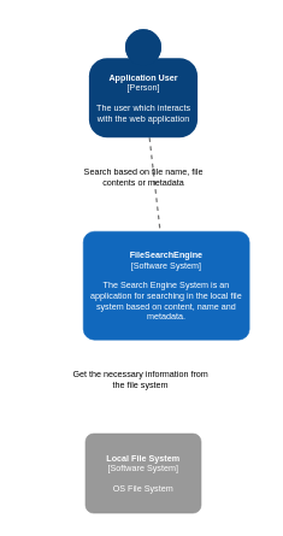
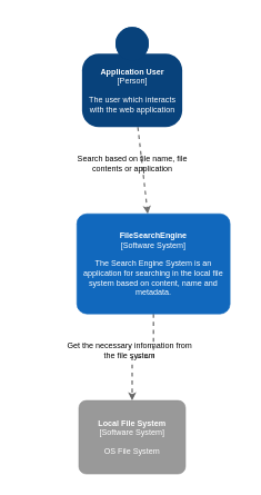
  <mxCell id="0" />
  <mxCell id="1" parent="0" />
  <mxCell id="2" value="" style="rounded=0;whiteSpace=wrap;html=1;strokeColor=none;" vertex="1" parent="1"><mxGeometry x="20" y="20" width="350" height="700" as="geometry" /></mxCell>
- <mxCell id="4" style="edgeStyle=none;rounded=0;orthogonalLoop=1;jettySize=auto;html=1;dashed=1;strokeColor=#707070;strokeWidth=2;fontColor=#707070;endArrow=none;" parent="1" source="5" target="7" edge="1"><mxGeometry relative="1" as="geometry"><mxPoint x="197.811" y="320" as="targetPoint" /></mxGeometry></mxCell>
+ <mxCell id="3" style="edgeStyle=orthogonalEdgeStyle;rounded=0;orthogonalLoop=1;jettySize=auto;html=1;dashed=1;strokeWidth=2;fillColor=#f5f5f5;strokeColor=#666666;exitX=0.5;exitY=1;exitDx=0;exitDy=0;exitPerimeter=0;entryX=0.5;entryY=0;entryDx=0;entryDy=0;entryPerimeter=0;" parent="1" target="6" edge="1" source="7"><mxGeometry relative="1" as="geometry"><mxPoint x="133" y="390" as="sourcePoint" /><mxPoint x="195" y="560" as="targetPoint" /></mxGeometry></mxCell>
+ <mxCell id="4" style="edgeStyle=none;rounded=0;orthogonalLoop=1;jettySize=auto;html=1;dashed=1;strokeColor=#707070;strokeWidth=2;fontColor=#707070;" parent="1" source="5" target="7" edge="1"><mxGeometry relative="1" as="geometry"><mxPoint x="197.811" y="320" as="targetPoint" /></mxGeometry></mxCell>
  <mxCell id="5" value="&lt;b&gt;Application User&lt;/b&gt;&lt;div&gt;[Person]&lt;/div&gt;&lt;br&gt;&lt;div&gt;The user which interacts &#10;with the web application&lt;/div&gt;" style="html=1;dashed=0;whitespace=wrap;fillColor=#08427b;strokeColor=none;fontColor=#ffffff;shape=mxgraph.c4.person;align=center;metaEdit=1;points=[[0.5,0,0],[1,0.5,0],[1,0.75,0],[0.75,1,0],[0.5,1,0],[0.25,1,0],[0,0.75,0],[0,0.5,0]];metaData={&quot;c4Type&quot;:{&quot;editable&quot;:false}};" parent="1" vertex="1"><mxGeometry x="122.75" y="40" width="150.5" height="150" as="geometry" /></mxCell>
  <mxCell id="6" value="&lt;b&gt;Local File System&lt;/b&gt;&lt;div&gt;[Software System]&lt;/div&gt;&lt;br&gt;&lt;div&gt;OS File System&lt;/div&gt;" style="rounded=1;whiteSpace=wrap;html=1;labelBackgroundColor=none;fillColor=#999999;fontColor=#ffffff;align=center;arcSize=10;strokeColor=#8A8A8A;metaEdit=1;metaData={&quot;c4Type&quot;:{&quot;editable&quot;:false}};points=[[0.25,0,0],[0.5,0,0],[0.75,0,0],[1,0.25,0],[1,0.5,0],[1,0.75,0],[0.75,1,0],[0.5,1,0],[0.25,1,0],[0,0.75,0],[0,0.5,0],[0,0.25,0]];" parent="1" vertex="1"><mxGeometry x="118" y="600" width="160" height="110.0" as="geometry" /></mxCell>
  <mxCell id="7" value="&lt;b&gt;FileSearchEngine&lt;/b&gt;&lt;div&gt;[Software System]&lt;/div&gt;&lt;br&gt;&lt;div&gt;The Search Engine System is an application for searching in the local file system based on content, name and metadata.&lt;/div&gt;" style="rounded=1;whiteSpace=wrap;html=1;labelBackgroundColor=none;fillColor=#1168BD;fontColor=#ffffff;align=center;arcSize=10;strokeColor=#1168BD;metaEdit=1;metaData={&quot;c4Type&quot;:{&quot;editable&quot;:false}};points=[[0.25,0,0],[0.5,0,0],[0.75,0,0],[1,0.25,0],[1,0.5,0],[1,0.75,0],[0.75,1,0],[0.5,1,0],[0.25,1,0],[0,0.75,0],[0,0.5,0],[0,0.25,0]];" parent="1" vertex="1"><mxGeometry x="115" y="320" width="230" height="150" as="geometry" /></mxCell>
- <mxCell id="8" value="Search based on file name, file contents or metadata" style="text;html=1;align=center;verticalAlign=middle;whiteSpace=wrap;rounded=0;" vertex="1" parent="1"><mxGeometry x="97.5" y="210" width="201" height="70" as="geometry" /></mxCell>
+ <mxCell id="8" value="Search based on file name, file contents or application" style="text;html=1;align=center;verticalAlign=middle;whiteSpace=wrap;rounded=0;" vertex="1" parent="1"><mxGeometry x="97.5" y="210" width="201" height="70" as="geometry" /></mxCell>
  <mxCell id="9" value="Get the necessary information from the file system" style="text;html=1;align=center;verticalAlign=middle;whiteSpace=wrap;rounded=0;" vertex="1" parent="1"><mxGeometry x="94" y="490" width="201" height="70" as="geometry" /></mxCell>
